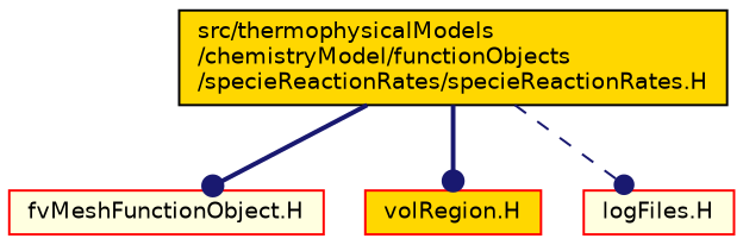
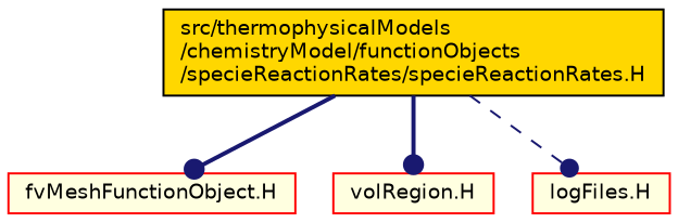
  digraph {
    node [color=red fillcolor=gold fontname=Helvetica fontsize=10 shape=record style=filled]
    edge [color=midnightblue fontname=Helvetica fontsize=10 labelfontname=Helvetica labelfontsize=10 style=bold arrowhead=dot]
    n1 [color=black fontcolor=black height=0.2 label="src/thermophysicalModels\l/chemistryModel/functionObjects\l/specieReactionRates/specieReactionRates.H" width=0.4]
    n2 [height=0.2 label="fvMeshFunctionObject.H" width=0.4 fillcolor=lightyellow]
-   n3 [height=0.2 label="volRegion.H" width=0.4]
+   n3 [height=0.2 label="volRegion.H" width=0.4 fillcolor=lightyellow]
    n4 [height=0.2 label="logFiles.H" width=0.4 fillcolor=lightyellow]
    n1 -> n2
    n1 -> n3
    n1 -> n4 [style=dashed]
  }
